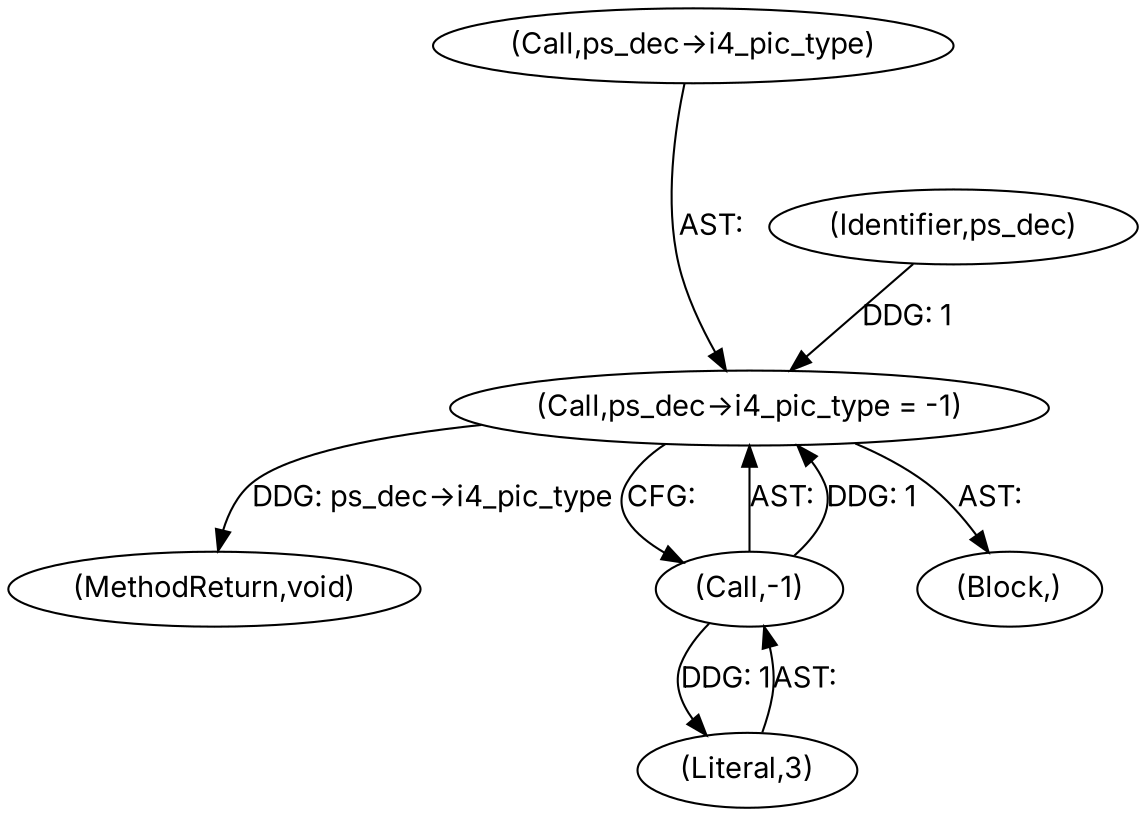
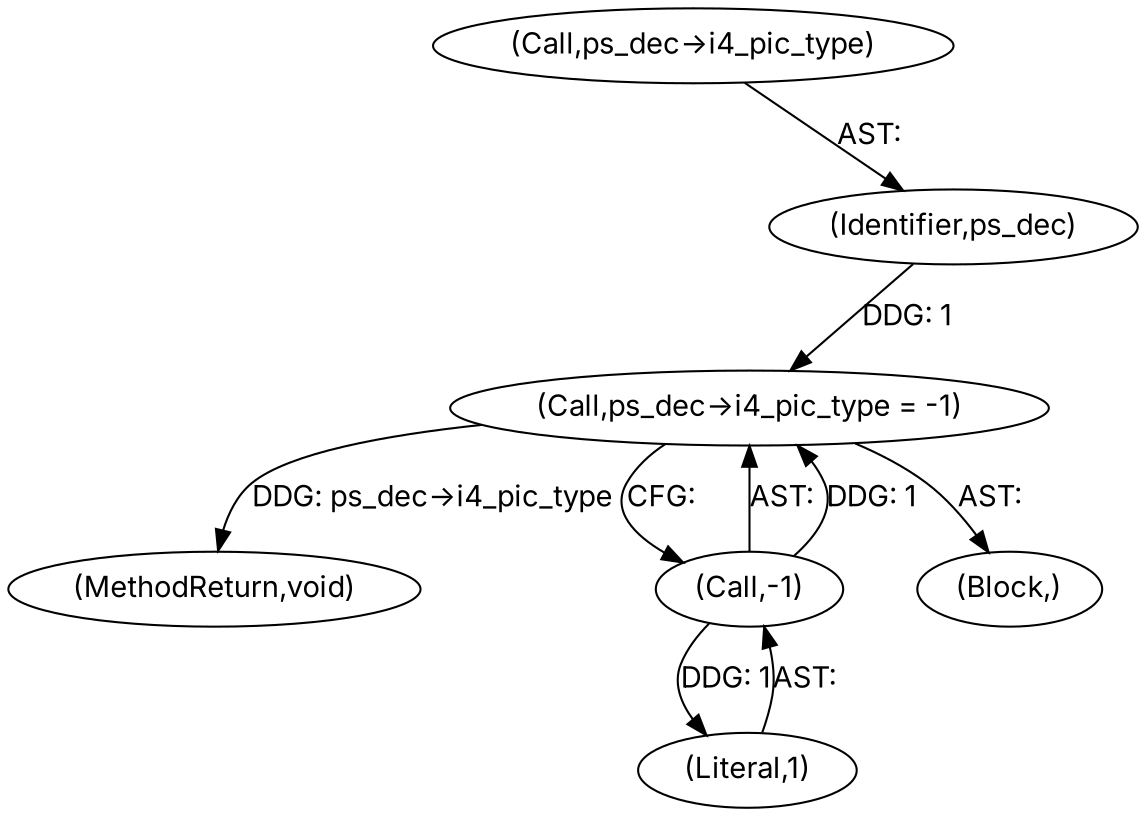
  digraph {
    fontname=Inter
    node [fontname=Inter]
    edge [fontname=Inter]
    n1 [label="(Call,ps_dec->i4_pic_type = -1)"]
    n2 [label="(Call,-1)"]
    n3 [label="(MethodReturn,void)"]
    n4 [label="(Block,)"]
-   n5 [label="(Literal,3)"]
+   n5 [label="(Literal,1)"]
    n6 [label="(Identifier,ps_dec)"]
    n7 [label="(Call,ps_dec->i4_pic_type)"]
    n1 -> n2 [label="CFG: "]
    n1 -> n3 [label="DDG: ps_dec->i4_pic_type"]
    n1 -> n4 [label="AST: "]
    n2 -> n1 [label="AST: "]
    n2 -> n1 [label="DDG: 1"]
    n2 -> n5 [label="DDG: 1"]
    n5 -> n2 [label="AST: "]
    n6 -> n1 [label="DDG: 1"]
-   n7 -> n1 [label="AST: "]
+   n7 -> n6 [label="AST: "]
  }
